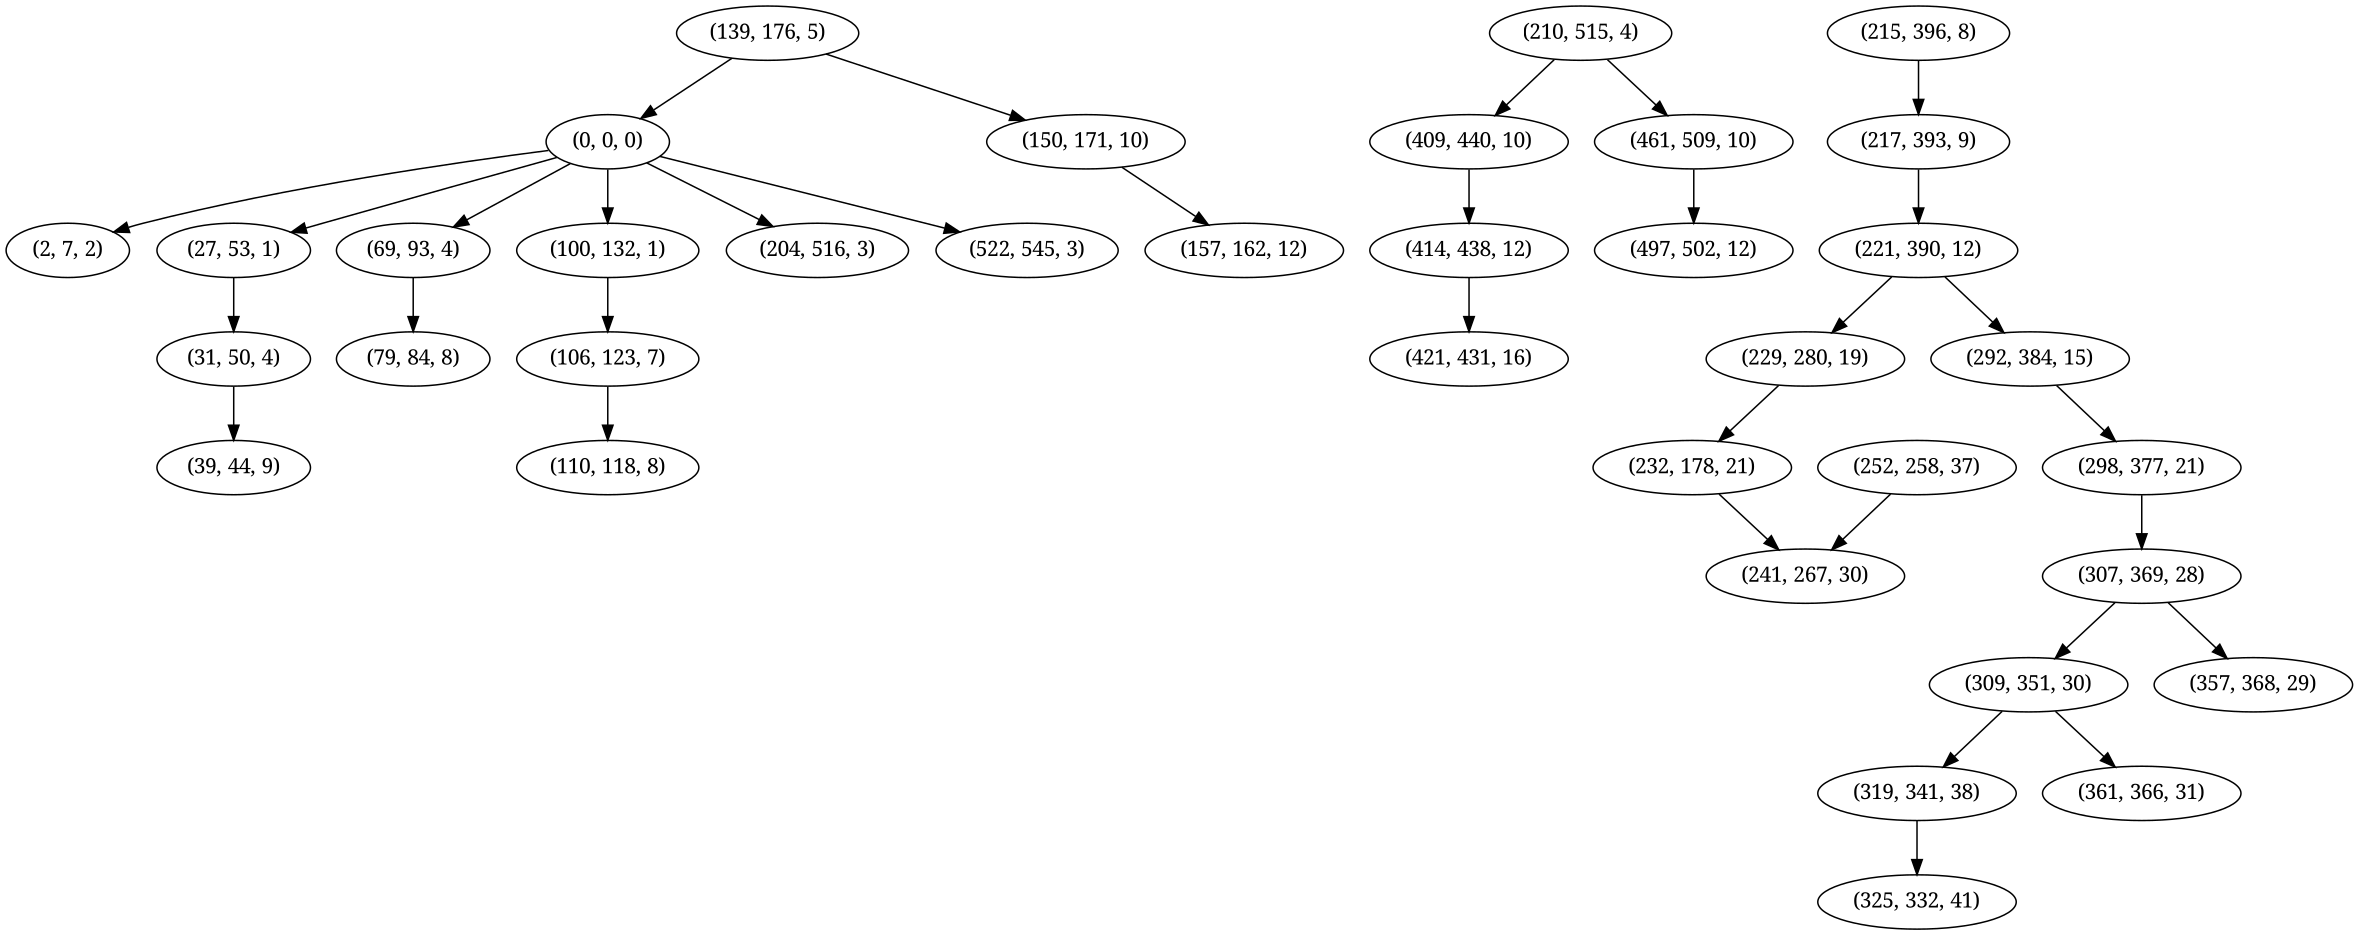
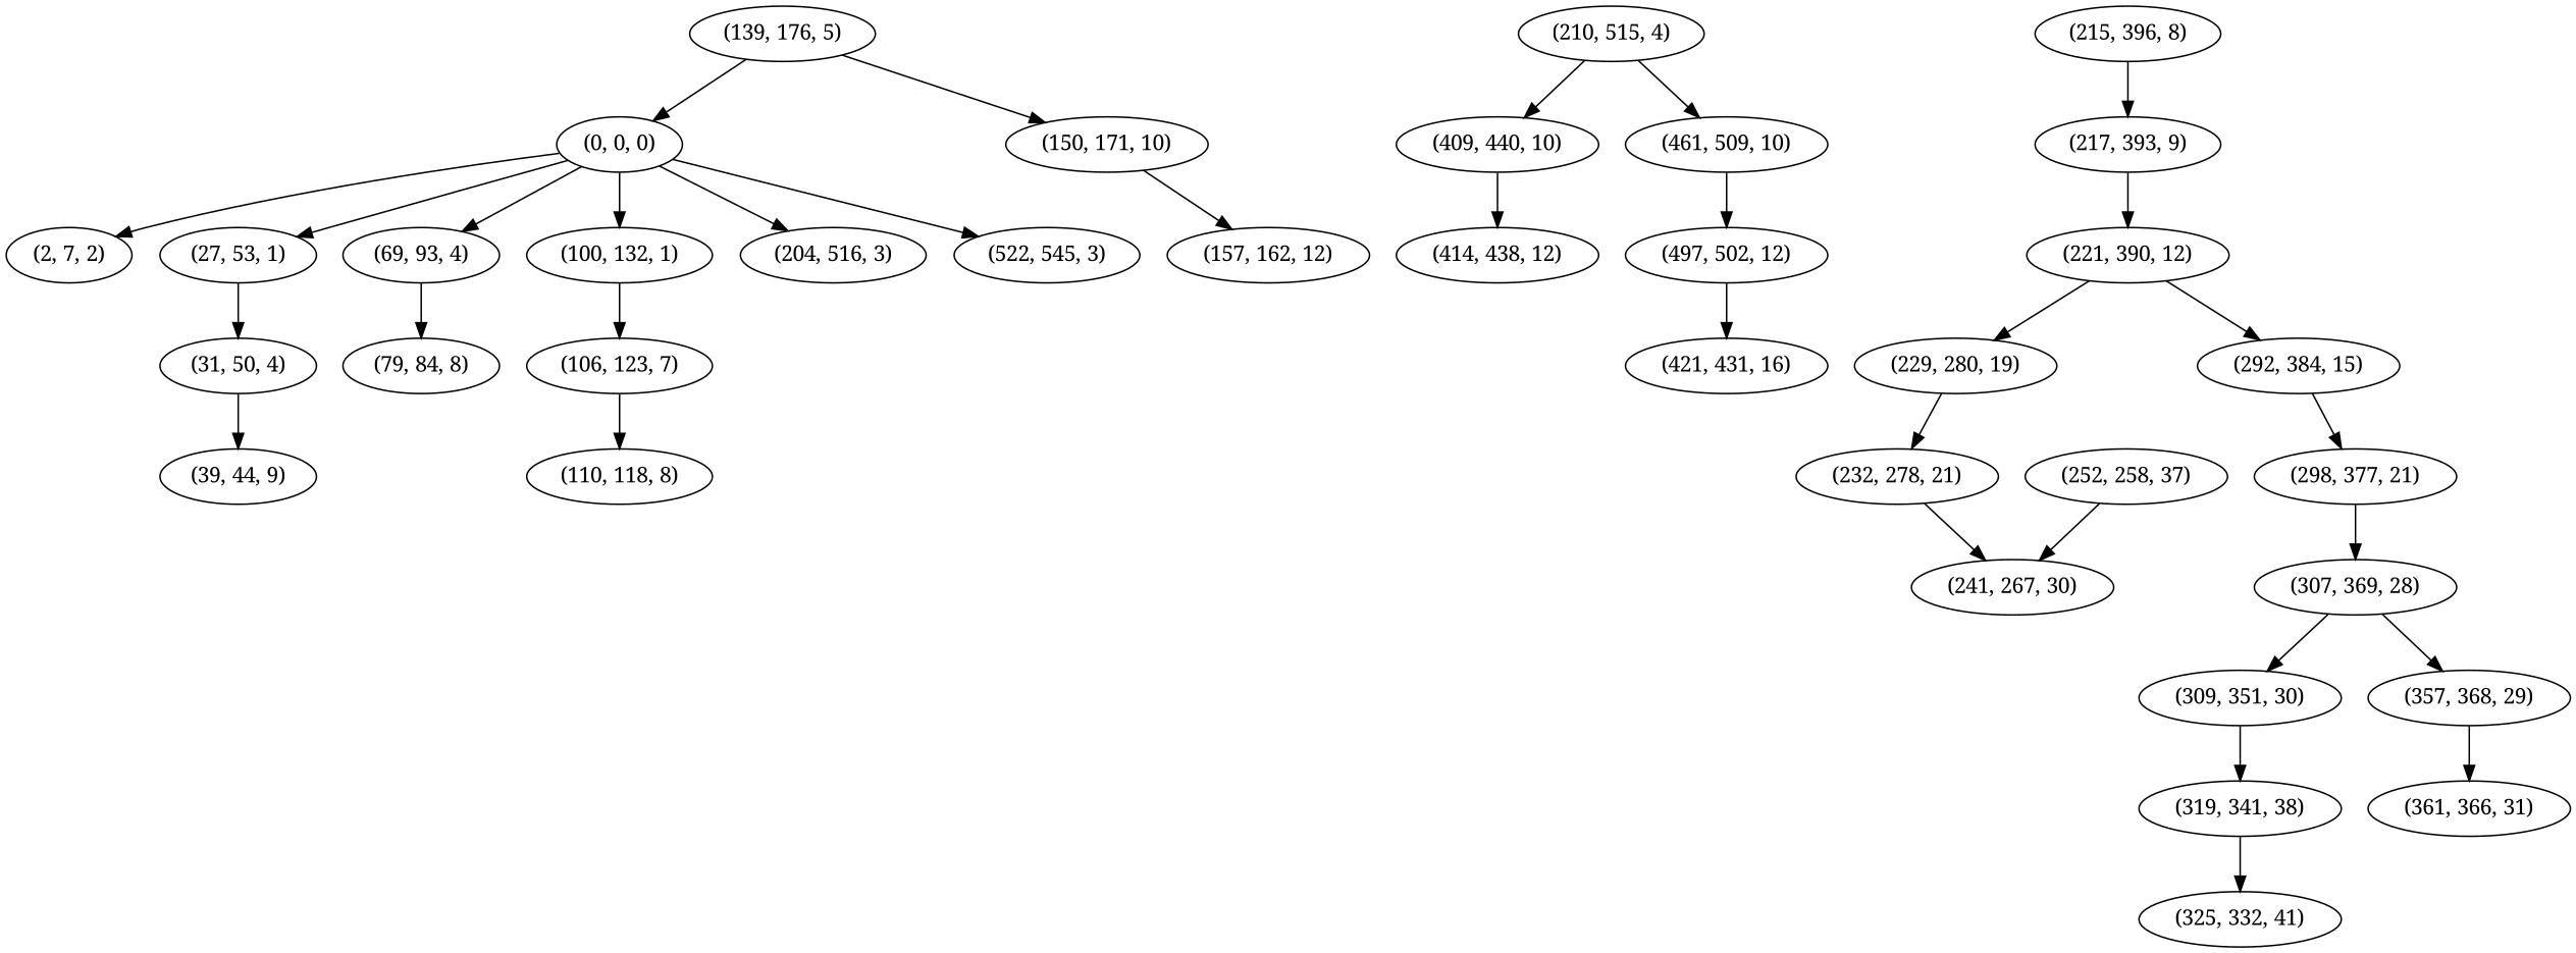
  digraph {
    fontname="Noto Serif"
    node [fontname="Noto Serif"]
    edge [fontname="Noto Serif"]
    "(0, 0, 0)"
    "(2, 7, 2)"
    "(27, 53, 1)"
    "(69, 93, 4)"
    "(100, 132, 1)"
    "(204, 516, 3)"
    "(522, 545, 3)"
    "(31, 50, 4)"
    "(79, 84, 8)"
    "(106, 123, 7)"
    "(139, 176, 5)"
    "(150, 171, 10)"
    "(39, 44, 9)"
    "(110, 118, 8)"
    "(157, 162, 12)"
    "(210, 515, 4)"
    "(409, 440, 10)"
    "(461, 509, 10)"
    "(215, 396, 8)"
    "(217, 393, 9)"
    "(414, 438, 12)"
    "(497, 502, 12)"
    "(221, 390, 12)"
    "(229, 280, 19)"
    "(292, 384, 15)"
-   "(232, 278, 21)" [label="(232, 178, 21)"]
+   "(232, 278, 21)"
    "(298, 377, 21)"
    "(241, 267, 30)"
    "(252, 258, 37)"
    "(307, 369, 28)"
    "(309, 351, 30)"
    "(357, 368, 29)"
    "(319, 341, 38)"
    "(361, 366, 31)"
    "(325, 332, 41)"
    "(421, 431, 16)"
    "(0, 0, 0)" -> "(2, 7, 2)"
    "(0, 0, 0)" -> "(27, 53, 1)"
    "(0, 0, 0)" -> "(69, 93, 4)"
    "(0, 0, 0)" -> "(100, 132, 1)"
    "(0, 0, 0)" -> "(204, 516, 3)"
    "(0, 0, 0)" -> "(522, 545, 3)"
    "(27, 53, 1)" -> "(31, 50, 4)"
    "(69, 93, 4)" -> "(79, 84, 8)"
    "(100, 132, 1)" -> "(106, 123, 7)"
    "(31, 50, 4)" -> "(39, 44, 9)"
    "(106, 123, 7)" -> "(110, 118, 8)"
    "(139, 176, 5)" -> "(0, 0, 0)"
    "(139, 176, 5)" -> "(150, 171, 10)"
    "(150, 171, 10)" -> "(157, 162, 12)"
    "(210, 515, 4)" -> "(409, 440, 10)"
    "(210, 515, 4)" -> "(461, 509, 10)"
    "(409, 440, 10)" -> "(414, 438, 12)"
    "(461, 509, 10)" -> "(497, 502, 12)"
    "(215, 396, 8)" -> "(217, 393, 9)"
    "(217, 393, 9)" -> "(221, 390, 12)"
-   "(414, 438, 12)" -> "(421, 431, 16)"
+   "(497, 502, 12)" -> "(421, 431, 16)"
    "(221, 390, 12)" -> "(229, 280, 19)"
    "(221, 390, 12)" -> "(292, 384, 15)"
    "(229, 280, 19)" -> "(232, 278, 21)"
    "(292, 384, 15)" -> "(298, 377, 21)"
    "(232, 278, 21)" -> "(241, 267, 30)"
    "(298, 377, 21)" -> "(307, 369, 28)"
    "(252, 258, 37)" -> "(241, 267, 30)"
    "(307, 369, 28)" -> "(309, 351, 30)"
    "(307, 369, 28)" -> "(357, 368, 29)"
    "(309, 351, 30)" -> "(319, 341, 38)"
-   "(309, 351, 30)" -> "(361, 366, 31)"
+   "(357, 368, 29)" -> "(361, 366, 31)"
    "(319, 341, 38)" -> "(325, 332, 41)"
  }
